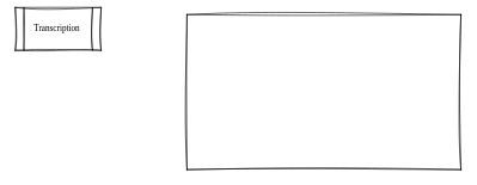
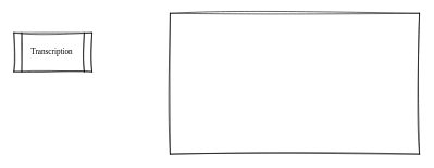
  <mxCell id="0" />
  <mxCell id="1" parent="0" />
  <mxCell id="2" value="" style="rounded=0;whiteSpace=wrap;html=1;sketch=1;hachureGap=4;jiggle=2;curveFitting=1;fontFamily=Architects Daughter;fontSource=https%3A%2F%2Ffonts.googleapis.com%2Fcss%3Ffamily%3DArchitects%2BDaughter;fontSize=20;" vertex="1" parent="1"><mxGeometry x="260" y="20" width="383" height="217" as="geometry" /></mxCell>
- <mxCell id="3" value="&lt;font face=&quot;Comic Sans MS&quot;&gt;Transcription&amp;nbsp;&lt;/font&gt;" style="shape=process;whiteSpace=wrap;html=1;backgroundOutline=1;sketch=1;hachureGap=4;jiggle=2;curveFitting=1;fontFamily=Architects Daughter;fontSource=https%3A%2F%2Ffonts.googleapis.com%2Fcss%3Ffamily%3DArchitects%2BDaughter;fontSize=12;" vertex="1" parent="1"><mxGeometry x="20" y="10" width="120" height="60" as="geometry" /></mxCell>
+ <mxCell id="3" value="&lt;font face=&quot;Comic Sans MS&quot;&gt;Transcription&amp;nbsp;&lt;/font&gt;" style="shape=process;whiteSpace=wrap;html=1;backgroundOutline=1;sketch=1;hachureGap=4;jiggle=2;curveFitting=1;fontFamily=Architects Daughter;fontSource=https%3A%2F%2Ffonts.googleapis.com%2Fcss%3Ffamily%3DArchitects%2BDaughter;fontSize=12;" vertex="1" parent="1"><mxGeometry x="20" y="50" width="120" height="60" as="geometry" /></mxCell>
